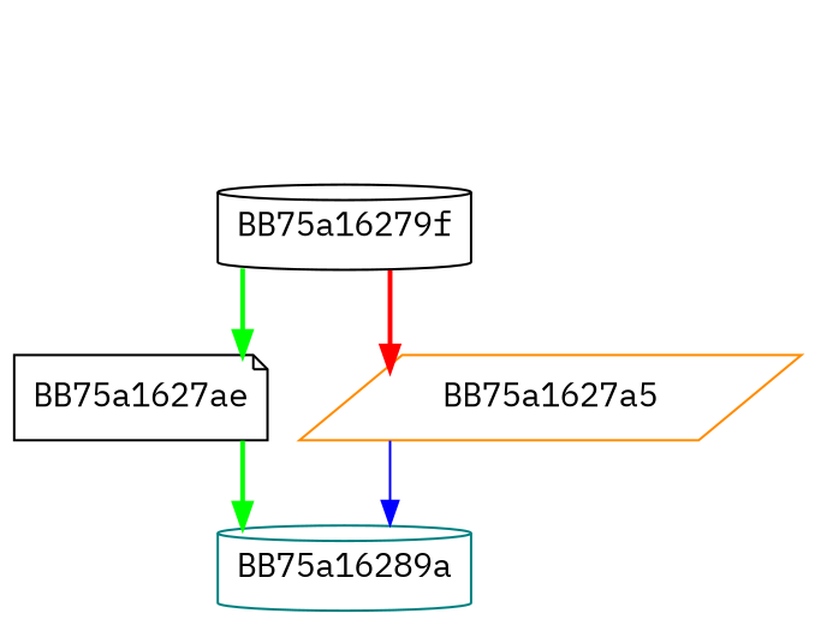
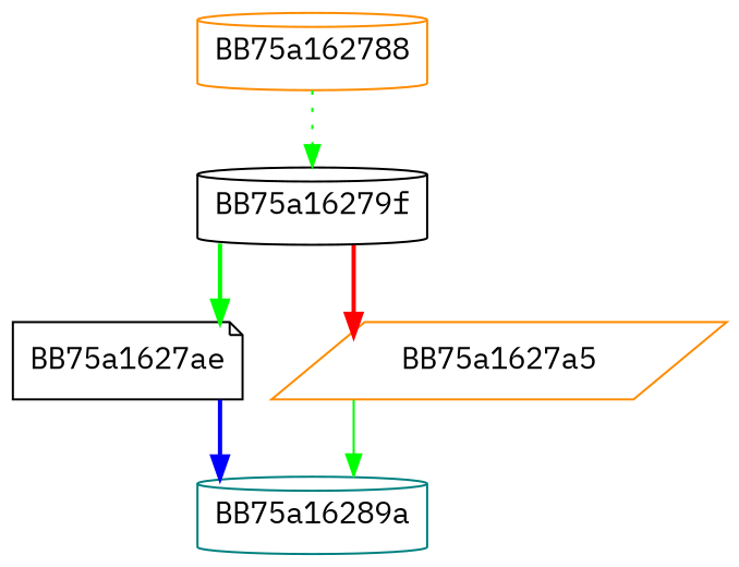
  digraph {
    fontname="IBM Plex Mono"
    splines=ortho
    node [color=black fontname="IBM Plex Mono" shape=cylinder]
    edge [color=green fontname="IBM Plex Mono" style=bold]
    BB75a16279f
+   BB75a162788 [color=darkorange]
    BB75a1627ae [shape=note]
    BB75a1627a5 [color=darkorange shape=parallelogram]
    n5 [color=teal label=BB75a16289a]
    BB75a16279f -> BB75a1627ae
    BB75a16279f -> BB75a1627a5 [color=red]
-   BB75a1627ae -> n5
-   BB75a1627a5 -> n5 [color=blue style=solid]
+   BB75a162788 -> BB75a16279f [style=dotted]
+   BB75a1627ae -> n5 [color=blue]
+   BB75a1627a5 -> n5 [style=solid]
  }
